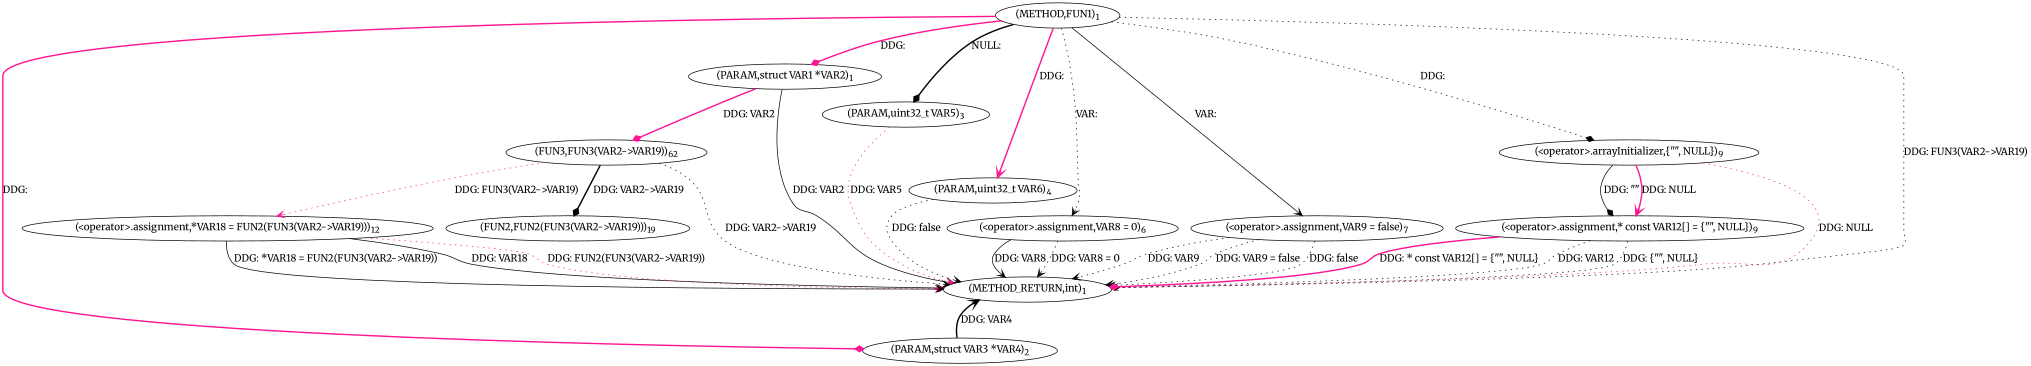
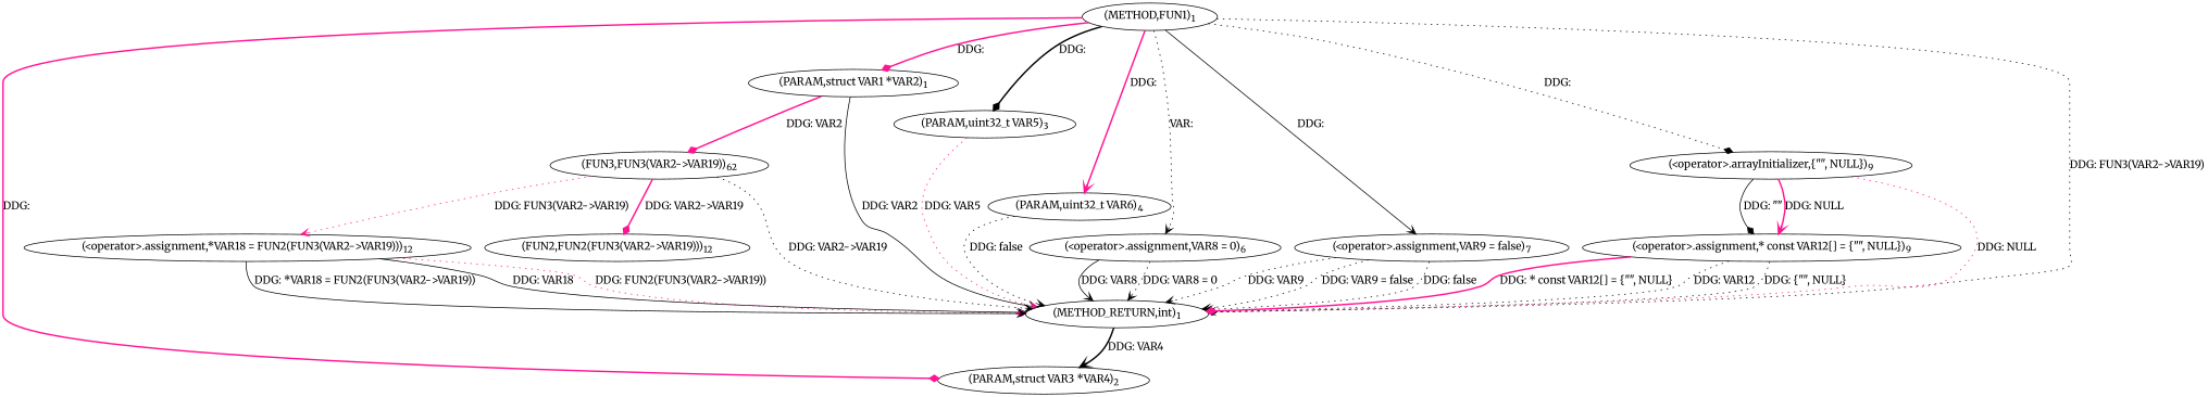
  digraph {
    fontname=Merriweather
    node [fontname=Merriweather]
    edge [arrowhead=vee color=black fontname=Merriweather style=dotted]
    n1 [label=<(METHOD,FUN1)<SUB>1</SUB>>]
    n2 [label=<(PARAM,struct VAR1 *VAR2)<SUB>1</SUB>>]
    n3 [label=<(PARAM,struct VAR3 *VAR4)<SUB>2</SUB>>]
    n4 [label=<(PARAM,uint32_t VAR5)<SUB>3</SUB>>]
    n5 [label=<(PARAM,uint32_t VAR6)<SUB>4</SUB>>]
    n6 [label=<(&lt;operator&gt;.assignment,VAR8 = 0)<SUB>6</SUB>>]
    n7 [label=<(&lt;operator&gt;.assignment,VAR9 = false)<SUB>7</SUB>>]
    n8 [label=<(&lt;operator&gt;.arrayInitializer,{&quot;&quot;, NULL})<SUB>9</SUB>>]
    n9 [label=<(METHOD_RETURN,int)<SUB>1</SUB>>]
    n10 [label=<(FUN3,FUN3(VAR2-&gt;VAR19))<SUB>62</SUB>>]
    n11 [label=<(&lt;operator&gt;.assignment,* const VAR12[] = {&quot;&quot;, NULL})<SUB>9</SUB>>]
    n12 [label=<(&lt;operator&gt;.assignment,*VAR18 = FUN2(FUN3(VAR2-&gt;VAR19)))<SUB>12</SUB>>]
-   n13 [label=<(FUN2,FUN2(FUN3(VAR2-&gt;VAR19)))<SUB>19</SUB>>]
+   n13 [label=<(FUN2,FUN2(FUN3(VAR2-&gt;VAR19)))<SUB>12</SUB>>]
    n1 -> n2 [arrowhead=diamond color=deeppink label="DDG: " style=bold]
    n1 -> n3 [arrowhead=diamond color=deeppink label="DDG: " style=bold]
-   n1 -> n4 [arrowhead=diamond label="NULL: " style=bold]
+   n1 -> n4 [arrowhead=diamond label="DDG: " style=bold]
    n1 -> n5 [color=deeppink label="DDG: " style=bold]
    n1 -> n6 [label="VAR: "]
-   n1 -> n7 [label="VAR: " style=solid]
+   n1 -> n7 [label="DDG: " style=solid]
    n1 -> n8 [arrowhead=diamond label="DDG: "]
    n1 -> n9 [arrowhead=diamond label="DDG: FUN3(VAR2-&gt;VAR19)"]
    n2 -> n9 [label="DDG: VAR2" style=solid]
    n2 -> n10 [arrowhead=diamond color=deeppink label="DDG: VAR2" style=bold]
-   n3 -> n9 [label="DDG: VAR4" style=bold]
+   n9 -> n3 [label="DDG: VAR4" style=bold]
    n4 -> n9 [color=deeppink label="DDG: VAR5"]
    n5 -> n9 [label="DDG: false"]
    n6 -> n9 [label="DDG: VAR8" style=solid]
    n6 -> n9 [label="DDG: VAR8 = 0"]
    n7 -> n9 [label="DDG: VAR9"]
    n7 -> n9 [label="DDG: VAR9 = false"]
    n7 -> n9 [label="DDG: false"]
    n8 -> n9 [arrowhead=diamond color=deeppink label="DDG: NULL"]
    n8 -> n11 [arrowhead=diamond label="DDG: &quot;&quot;" style=solid]
    n8 -> n11 [color=deeppink label="DDG: NULL" style=bold]
    n10 -> n9 [label="DDG: VAR2-&gt;VAR19"]
    n10 -> n12 [color=deeppink label="DDG: FUN3(VAR2-&gt;VAR19)"]
-   n10 -> n13 [arrowhead=diamond label="DDG: VAR2-&gt;VAR19" style=bold]
+   n10 -> n13 [arrowhead=diamond color=deeppink label="DDG: VAR2-&gt;VAR19" style=bold]
    n11 -> n9 [label="DDG: VAR12"]
    n11 -> n9 [arrowhead=diamond label="DDG: {&quot;&quot;, NULL}"]
    n11 -> n9 [arrowhead=diamond color=deeppink label="DDG: * const VAR12[] = {&quot;&quot;, NULL}" style=bold]
    n12 -> n9 [label="DDG: VAR18" style=solid]
    n12 -> n9 [arrowhead=diamond color=deeppink label="DDG: FUN2(FUN3(VAR2-&gt;VAR19))"]
    n12 -> n9 [label="DDG: *VAR18 = FUN2(FUN3(VAR2-&gt;VAR19))" style=solid]
  }
